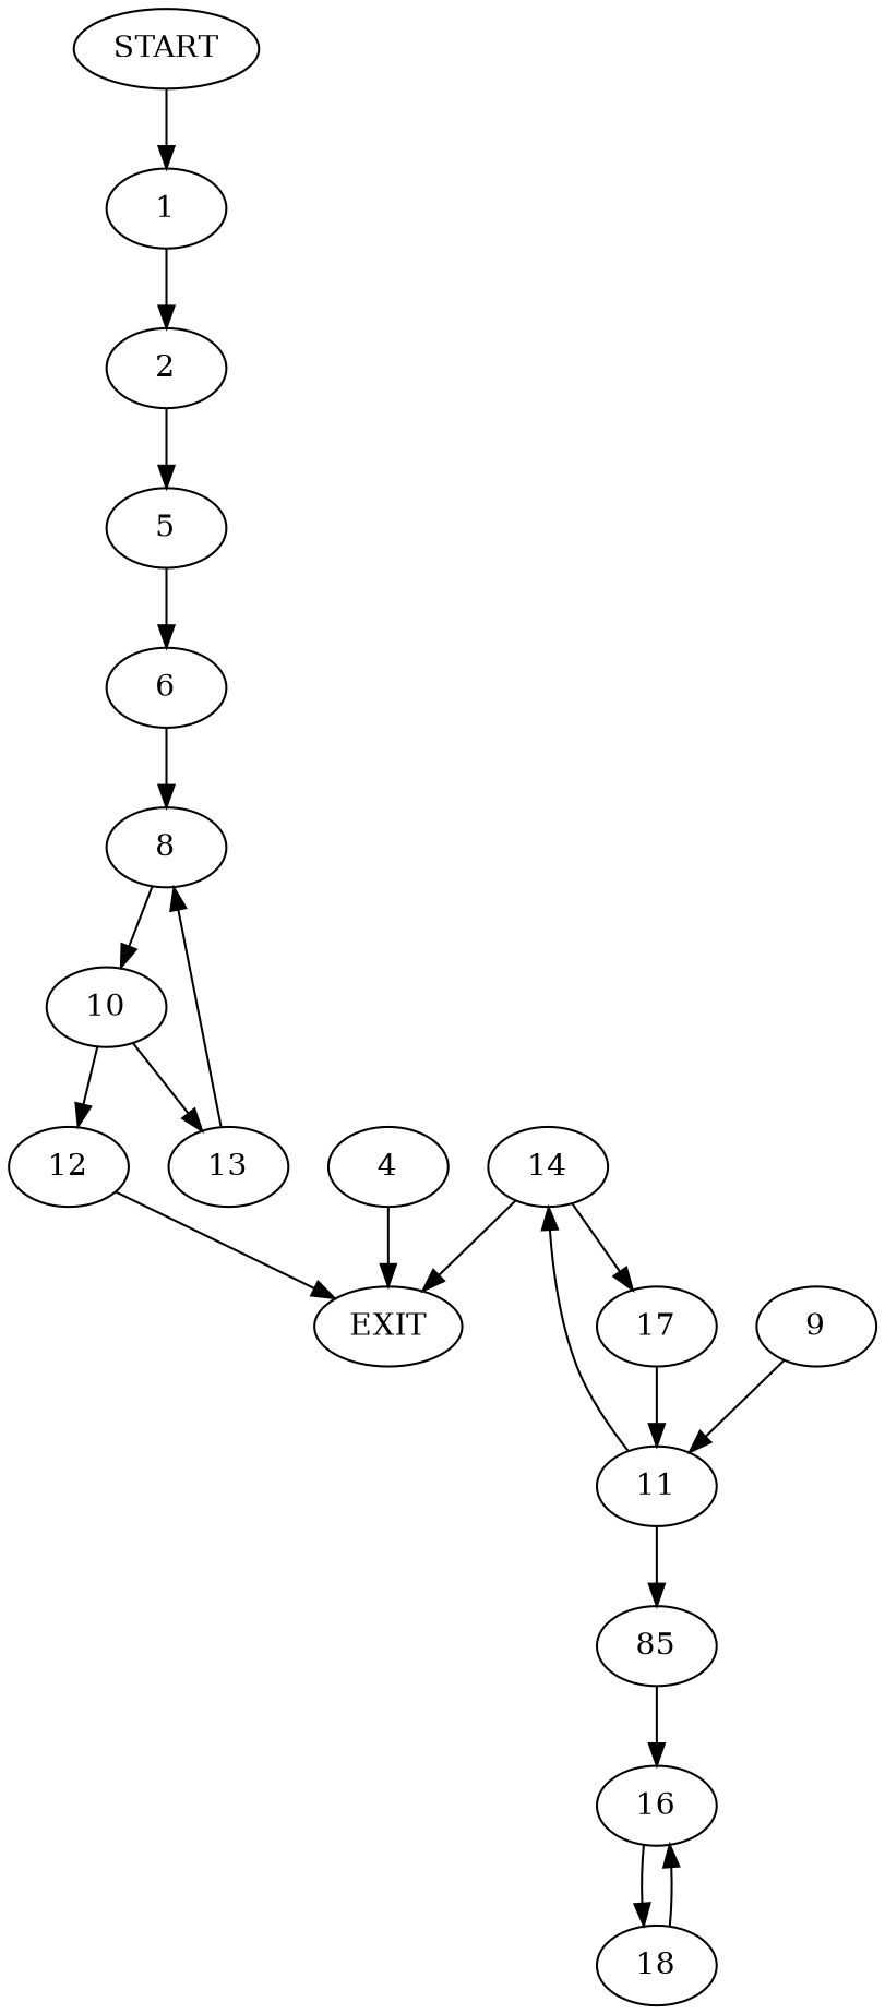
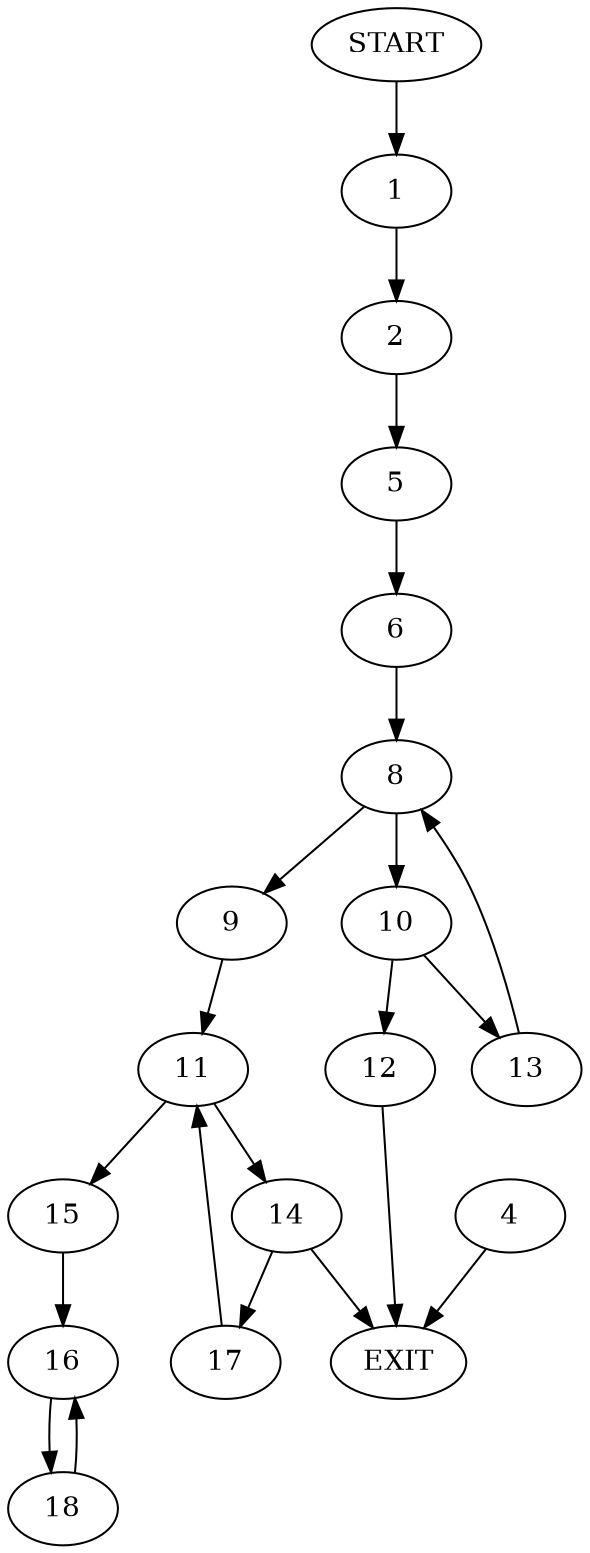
  digraph {
    n1 [label=START]
    1
    2
    n4 [label=EXIT]
    5
    4
    6
    8
    9
    10
    11
    12
    13
    14
-   15 [label=85]
+   15
    17
    16
    18
    n1 -> 1
    1 -> 2
    2 -> 5
    5 -> 6
    4 -> n4
    6 -> 8
+   8 -> 9
    8 -> 10
    9 -> 11
    10 -> 12
    10 -> 13
    11 -> 14
    11 -> 15
    12 -> n4
    13 -> 8
    14 -> n4
    14 -> 17
    15 -> 16
    17 -> 11
    16 -> 18
    18 -> 16
  }
